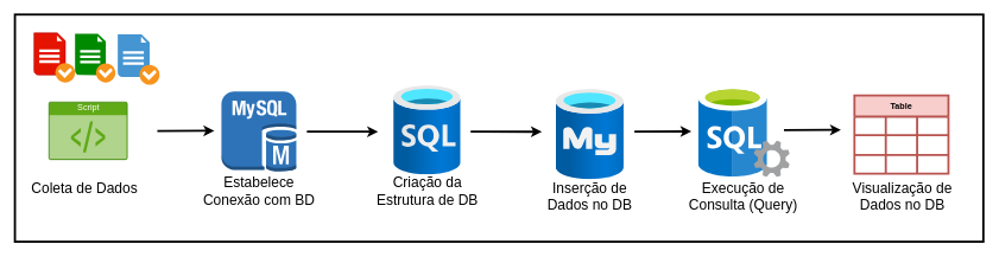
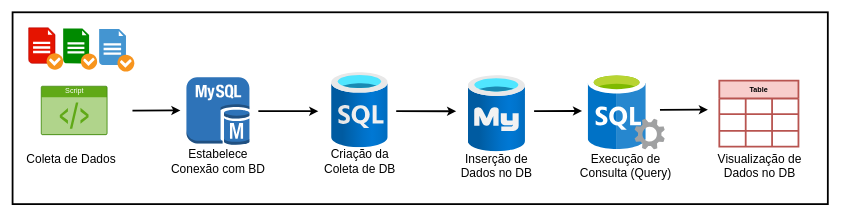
  <mxCell id="0" />
  <mxCell id="1" parent="0" />
  <mxCell id="2" value="" style="rounded=0;whiteSpace=wrap;html=1;strokeWidth=3;" parent="1" vertex="1"><mxGeometry x="20" y="20" width="1360" height="320" as="geometry" /></mxCell>
  <mxCell id="3" value="Table" style="shape=table;startSize=30;container=1;collapsible=0;childLayout=tableLayout;fontStyle=1;align=center;strokeWidth=3;fillColor=#f8cecc;strokeColor=#b85450;" parent="1" vertex="1"><mxGeometry x="1199" y="133.84" width="132" height="110.16" as="geometry" /></mxCell>
  <mxCell id="4" value="" style="shape=tableRow;horizontal=0;startSize=0;swimlaneHead=0;swimlaneBody=0;top=0;left=0;bottom=0;right=0;collapsible=0;dropTarget=0;fillColor=none;points=[[0,0.5],[1,0.5]];portConstraint=eastwest;strokeWidth=3;" parent="3" vertex="1"><mxGeometry y="30" width="132" height="26" as="geometry" /></mxCell>
  <mxCell id="5" value="" style="shape=partialRectangle;html=1;whiteSpace=wrap;connectable=0;fillColor=none;top=0;left=0;bottom=0;right=0;overflow=hidden;strokeWidth=3;" parent="4" vertex="1"><mxGeometry width="44" height="26" as="geometry"><mxRectangle width="44" height="26" as="alternateBounds" /></mxGeometry></mxCell>
  <mxCell id="6" value="" style="shape=partialRectangle;html=1;whiteSpace=wrap;connectable=0;fillColor=none;top=0;left=0;bottom=0;right=0;overflow=hidden;strokeWidth=3;" parent="4" vertex="1"><mxGeometry x="44" width="44" height="26" as="geometry"><mxRectangle width="44" height="26" as="alternateBounds" /></mxGeometry></mxCell>
  <mxCell id="7" value="" style="shape=partialRectangle;html=1;whiteSpace=wrap;connectable=0;fillColor=none;top=0;left=0;bottom=0;right=0;overflow=hidden;strokeWidth=3;" parent="4" vertex="1"><mxGeometry x="88" width="44" height="26" as="geometry"><mxRectangle width="44" height="26" as="alternateBounds" /></mxGeometry></mxCell>
  <mxCell id="8" value="" style="shape=tableRow;horizontal=0;startSize=0;swimlaneHead=0;swimlaneBody=0;top=0;left=0;bottom=0;right=0;collapsible=0;dropTarget=0;fillColor=none;points=[[0,0.5],[1,0.5]];portConstraint=eastwest;strokeWidth=3;" parent="3" vertex="1"><mxGeometry y="56" width="132" height="28" as="geometry" /></mxCell>
  <mxCell id="9" value="" style="shape=partialRectangle;html=1;whiteSpace=wrap;connectable=0;fillColor=none;top=0;left=0;bottom=0;right=0;overflow=hidden;strokeWidth=3;" parent="8" vertex="1"><mxGeometry width="44" height="28" as="geometry"><mxRectangle width="44" height="28" as="alternateBounds" /></mxGeometry></mxCell>
  <mxCell id="10" value="" style="shape=partialRectangle;html=1;whiteSpace=wrap;connectable=0;fillColor=none;top=0;left=0;bottom=0;right=0;overflow=hidden;strokeWidth=3;" parent="8" vertex="1"><mxGeometry x="44" width="44" height="28" as="geometry"><mxRectangle width="44" height="28" as="alternateBounds" /></mxGeometry></mxCell>
  <mxCell id="11" value="" style="shape=partialRectangle;html=1;whiteSpace=wrap;connectable=0;fillColor=none;top=0;left=0;bottom=0;right=0;overflow=hidden;strokeWidth=3;" parent="8" vertex="1"><mxGeometry x="88" width="44" height="28" as="geometry"><mxRectangle width="44" height="28" as="alternateBounds" /></mxGeometry></mxCell>
  <mxCell id="12" value="" style="shape=tableRow;horizontal=0;startSize=0;swimlaneHead=0;swimlaneBody=0;top=0;left=0;bottom=0;right=0;collapsible=0;dropTarget=0;fillColor=none;points=[[0,0.5],[1,0.5]];portConstraint=eastwest;strokeWidth=3;" parent="3" vertex="1"><mxGeometry y="84" width="132" height="26" as="geometry" /></mxCell>
  <mxCell id="13" value="" style="shape=partialRectangle;html=1;whiteSpace=wrap;connectable=0;fillColor=none;top=0;left=0;bottom=0;right=0;overflow=hidden;strokeWidth=3;" parent="12" vertex="1"><mxGeometry width="44" height="26" as="geometry"><mxRectangle width="44" height="26" as="alternateBounds" /></mxGeometry></mxCell>
  <mxCell id="14" value="" style="shape=partialRectangle;html=1;whiteSpace=wrap;connectable=0;fillColor=none;top=0;left=0;bottom=0;right=0;overflow=hidden;strokeWidth=3;" parent="12" vertex="1"><mxGeometry x="44" width="44" height="26" as="geometry"><mxRectangle width="44" height="26" as="alternateBounds" /></mxGeometry></mxCell>
  <mxCell id="15" value="" style="shape=partialRectangle;html=1;whiteSpace=wrap;connectable=0;fillColor=none;top=0;left=0;bottom=0;right=0;overflow=hidden;strokeWidth=3;" parent="12" vertex="1"><mxGeometry x="88" width="44" height="26" as="geometry"><mxRectangle width="44" height="26" as="alternateBounds" /></mxGeometry></mxCell>
  <mxCell id="16" style="edgeStyle=none;html=1;strokeWidth=3;" parent="1" edge="1"><mxGeometry relative="1" as="geometry"><mxPoint x="430" y="185" as="sourcePoint" /><mxPoint x="530" y="185" as="targetPoint" /></mxGeometry></mxCell>
  <mxCell id="17" value="" style="outlineConnect=0;dashed=0;verticalLabelPosition=bottom;verticalAlign=top;align=center;html=1;shape=mxgraph.aws3.mysql_db_instance;fillColor=#2E73B8;gradientColor=none;strokeWidth=3;" parent="1" vertex="1"><mxGeometry x="310" y="128.56" width="105.14" height="113.03" as="geometry" /></mxCell>
  <mxCell id="18" style="edgeStyle=none;html=1;strokeWidth=3;" parent="1" edge="1"><mxGeometry relative="1" as="geometry"><mxPoint x="300" y="183.75" as="targetPoint" /><mxPoint x="220" y="184" as="sourcePoint" /></mxGeometry></mxCell>
  <mxCell id="19" value="Script" style="html=1;strokeColor=#2D7600;fillColor=#60a917;labelPosition=center;verticalLabelPosition=middle;verticalAlign=top;align=center;fontSize=12;outlineConnect=0;spacingTop=-6;sketch=0;shape=mxgraph.sitemap.script;fontColor=#ffffff;" parent="1" vertex="1"><mxGeometry x="67.76" y="143.29" width="110" height="80.92" as="geometry" /></mxCell>
  <mxCell id="20" value="" style="aspect=fixed;html=1;points=[];align=center;image;fontSize=12;image=img/lib/azure2/databases/Azure_Database_MySQL_Server.svg;strokeWidth=3;" parent="1" vertex="1"><mxGeometry x="779.65" y="125.17" width="95.63" height="127.5" as="geometry" /></mxCell>
  <mxCell id="21" value="" style="sketch=0;aspect=fixed;html=1;points=[];align=center;image;fontSize=12;image=img/lib/mscae/SQL_Servers.svg;strokeWidth=3;" parent="1" vertex="1"><mxGeometry x="980" y="120.89" width="128.56" height="128.56" as="geometry" /></mxCell>
  <mxCell id="22" value="" style="shadow=0;dashed=0;html=1;strokeColor=none;fillColor=#4495D1;labelPosition=center;verticalLabelPosition=bottom;verticalAlign=top;align=center;outlineConnect=0;shape=mxgraph.veeam.checked_doc;strokeWidth=4;fontSize=20;fontColor=#FFFFFF;" parent="1" vertex="1"><mxGeometry x="164.42" y="47.8" width="58.67" height="71.14" as="geometry" /></mxCell>
  <mxCell id="23" value="" style="shadow=0;dashed=0;html=1;strokeColor=none;fillColor=#008a00;labelPosition=center;verticalLabelPosition=bottom;verticalAlign=top;align=center;outlineConnect=0;shape=mxgraph.veeam.checked_doc;strokeWidth=4;fontSize=20;fontColor=#ffffff;" parent="1" vertex="1"><mxGeometry x="104.42" y="46.99" width="56.68" height="68.73" as="geometry" /></mxCell>
  <mxCell id="24" value="" style="shadow=0;dashed=0;html=1;strokeColor=#B20000;fillColor=#e51400;labelPosition=center;verticalLabelPosition=bottom;verticalAlign=top;align=center;outlineConnect=0;shape=mxgraph.veeam.checked_doc;fontColor=#ffffff;" parent="1" vertex="1"><mxGeometry x="46.9" y="45.97" width="57.52" height="69.75" as="geometry" /></mxCell>
  <mxCell id="25" value="&lt;font color=&quot;#000000&quot;&gt;Coleta de Dados&lt;/font&gt;" style="text;html=1;strokeColor=none;fillColor=none;align=center;verticalAlign=middle;whiteSpace=wrap;rounded=0;strokeWidth=4;fontSize=20;fontColor=#4A6B9E;" parent="1" vertex="1"><mxGeometry x="25.01" y="249.45" width="185.5" height="30" as="geometry" /></mxCell>
  <mxCell id="26" value="&lt;font color=&quot;#000000&quot;&gt;Estabelece Conexão com BD&lt;/font&gt;" style="text;html=1;strokeColor=none;fillColor=none;align=center;verticalAlign=middle;whiteSpace=wrap;rounded=0;strokeWidth=4;fontSize=20;fontColor=#4A6B9E;" parent="1" vertex="1"><mxGeometry x="269.82" y="252.67" width="185.5" height="30" as="geometry" /></mxCell>
- <mxCell id="27" value="&lt;font color=&quot;#000000&quot;&gt;Criação da &lt;br&gt;Estrutura de DB&lt;/font&gt;" style="text;html=1;strokeColor=none;fillColor=none;align=center;verticalAlign=middle;whiteSpace=wrap;rounded=0;strokeWidth=4;fontSize=20;fontColor=#4A6B9E;" parent="1" vertex="1"><mxGeometry x="471.64" y="252.67" width="254.93" height="30" as="geometry" /></mxCell>
+ <mxCell id="27" value="&lt;font color=&quot;#000000&quot;&gt;Criação da &lt;br&gt;Coleta de DB&lt;/font&gt;" style="text;html=1;strokeColor=none;fillColor=none;align=center;verticalAlign=middle;whiteSpace=wrap;rounded=0;strokeWidth=4;fontSize=20;fontColor=#4A6B9E;" parent="1" vertex="1"><mxGeometry x="471.64" y="252.67" width="254.93" height="30" as="geometry" /></mxCell>
  <mxCell id="28" value="&lt;font color=&quot;#000000&quot;&gt;Execução de Consulta (Query)&lt;/font&gt;" style="text;html=1;strokeColor=none;fillColor=none;align=center;verticalAlign=middle;whiteSpace=wrap;rounded=0;strokeWidth=4;fontSize=20;fontColor=#4A6B9E;" parent="1" vertex="1"><mxGeometry x="950" y="260.72" width="185.5" height="30" as="geometry" /></mxCell>
  <mxCell id="29" style="edgeStyle=none;html=1;strokeWidth=3;" parent="1" edge="1"><mxGeometry relative="1" as="geometry"><mxPoint x="760" y="185.08" as="targetPoint" /><mxPoint x="660" y="185" as="sourcePoint" /></mxGeometry></mxCell>
  <mxCell id="30" value="" style="aspect=fixed;html=1;points=[];align=center;image;fontSize=12;image=img/lib/azure2/databases/SQL_Database.svg;strokeWidth=3;" parent="1" vertex="1"><mxGeometry x="551.93" y="120" width="94.35" height="125.8" as="geometry" /></mxCell>
  <mxCell id="31" value="&lt;font color=&quot;#000000&quot;&gt;Inserção de &lt;br&gt;Dados no DB&lt;/font&gt;" style="text;html=1;strokeColor=none;fillColor=none;align=center;verticalAlign=middle;whiteSpace=wrap;rounded=0;strokeWidth=4;fontSize=20;fontColor=#4A6B9E;" parent="1" vertex="1"><mxGeometry x="700" y="260.72" width="254.93" height="30" as="geometry" /></mxCell>
  <mxCell id="32" value="&lt;font color=&quot;#000000&quot;&gt;Visualização de &lt;br&gt;Dados no DB&lt;/font&gt;" style="text;html=1;strokeColor=none;fillColor=none;align=center;verticalAlign=middle;whiteSpace=wrap;rounded=0;strokeWidth=4;fontSize=20;fontColor=#4A6B9E;" parent="1" vertex="1"><mxGeometry x="1153.25" y="260.72" width="226.75" height="30" as="geometry" /></mxCell>
  <mxCell id="33" style="edgeStyle=none;html=1;strokeWidth=3;" parent="1" edge="1"><mxGeometry relative="1" as="geometry"><mxPoint x="970" y="184.67" as="targetPoint" /><mxPoint x="890" y="184.92" as="sourcePoint" /></mxGeometry></mxCell>
  <mxCell id="34" style="edgeStyle=none;html=1;strokeWidth=3;" parent="1" edge="1"><mxGeometry relative="1" as="geometry"><mxPoint x="1180" y="182.4" as="targetPoint" /><mxPoint x="1100" y="182.65" as="sourcePoint" /></mxGeometry></mxCell>
